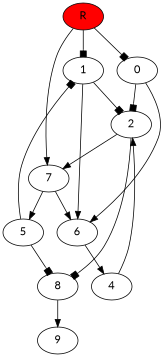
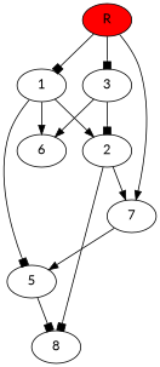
  digraph {
    fontname=Lato
    node [fontname=Lato]
    edge [arrowhead=normal fontname=Lato]
    1
    2
    5
    6
    7
    8
-   4
-   9
-   3 [label=0]
+   3
    R [fillcolor="#ff0000" style=filled]
-   1 -> 2 [arrowhead=box]
-   5 -> 1 [arrowhead=box]
+   1 -> 2
+   1 -> 5 [arrowhead=box]
    1 -> 6
    2 -> 7
    2 -> 8 [arrowhead=box]
    5 -> 8 [arrowhead=box]
-   6 -> 4
    7 -> 5
-   7 -> 6
-   8 -> 9
-   4 -> 2
    3 -> 2 [arrowhead=box]
    3 -> 6
    R -> 1 [arrowhead=box]
    R -> 7
    R -> 3 [arrowhead=box]
  }
